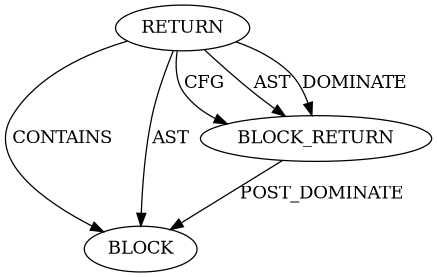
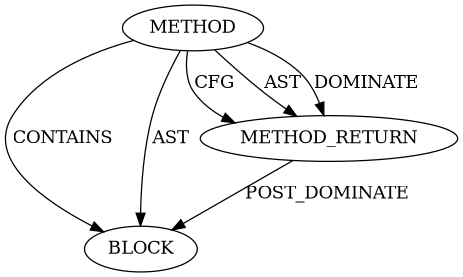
  digraph {
    node [CODE="<empty>" TYPE_FULL_NAME=ANY]
-   n1 [AST_PARENT_FULL_NAME="<global>" AST_PARENT_TYPE=NAMESPACE_BLOCK FILENAME="messenger_v2.c" FULL_NAME="messenger_v2.c:53:53:FRAME_LATE_STATUS_ABORTED_MASK:0" IS_EXTERNAL=true LINE_NUMBER=53 LINE_NUMBER_END=53 NAME=FRAME_LATE_STATUS_ABORTED_MASK ORDER=0 label=RETURN TYPE_FULL_NAME=""]
+   n1 [AST_PARENT_FULL_NAME="<global>" AST_PARENT_TYPE=NAMESPACE_BLOCK FILENAME="messenger_v2.c" FULL_NAME="messenger_v2.c:53:53:FRAME_LATE_STATUS_ABORTED_MASK:0" IS_EXTERNAL=true LINE_NUMBER=53 LINE_NUMBER_END=53 NAME=FRAME_LATE_STATUS_ABORTED_MASK ORDER=0 label=METHOD TYPE_FULL_NAME=""]
    n2 [ARGUMENT_INDEX=1 ORDER=1 label=BLOCK]
-   n3 [CODE=RET EVALUATION_STRATEGY=BY_VALUE ORDER=2 label=BLOCK_RETURN]
+   n3 [CODE=RET EVALUATION_STRATEGY=BY_VALUE ORDER=2 label=METHOD_RETURN]
    n1 -> n2 [label=CONTAINS]
    n1 -> n2 [label=AST]
    n1 -> n3 [label=CFG]
    n1 -> n3 [label=AST]
    n1 -> n3 [label=DOMINATE]
    n3 -> n2 [label=POST_DOMINATE]
  }
